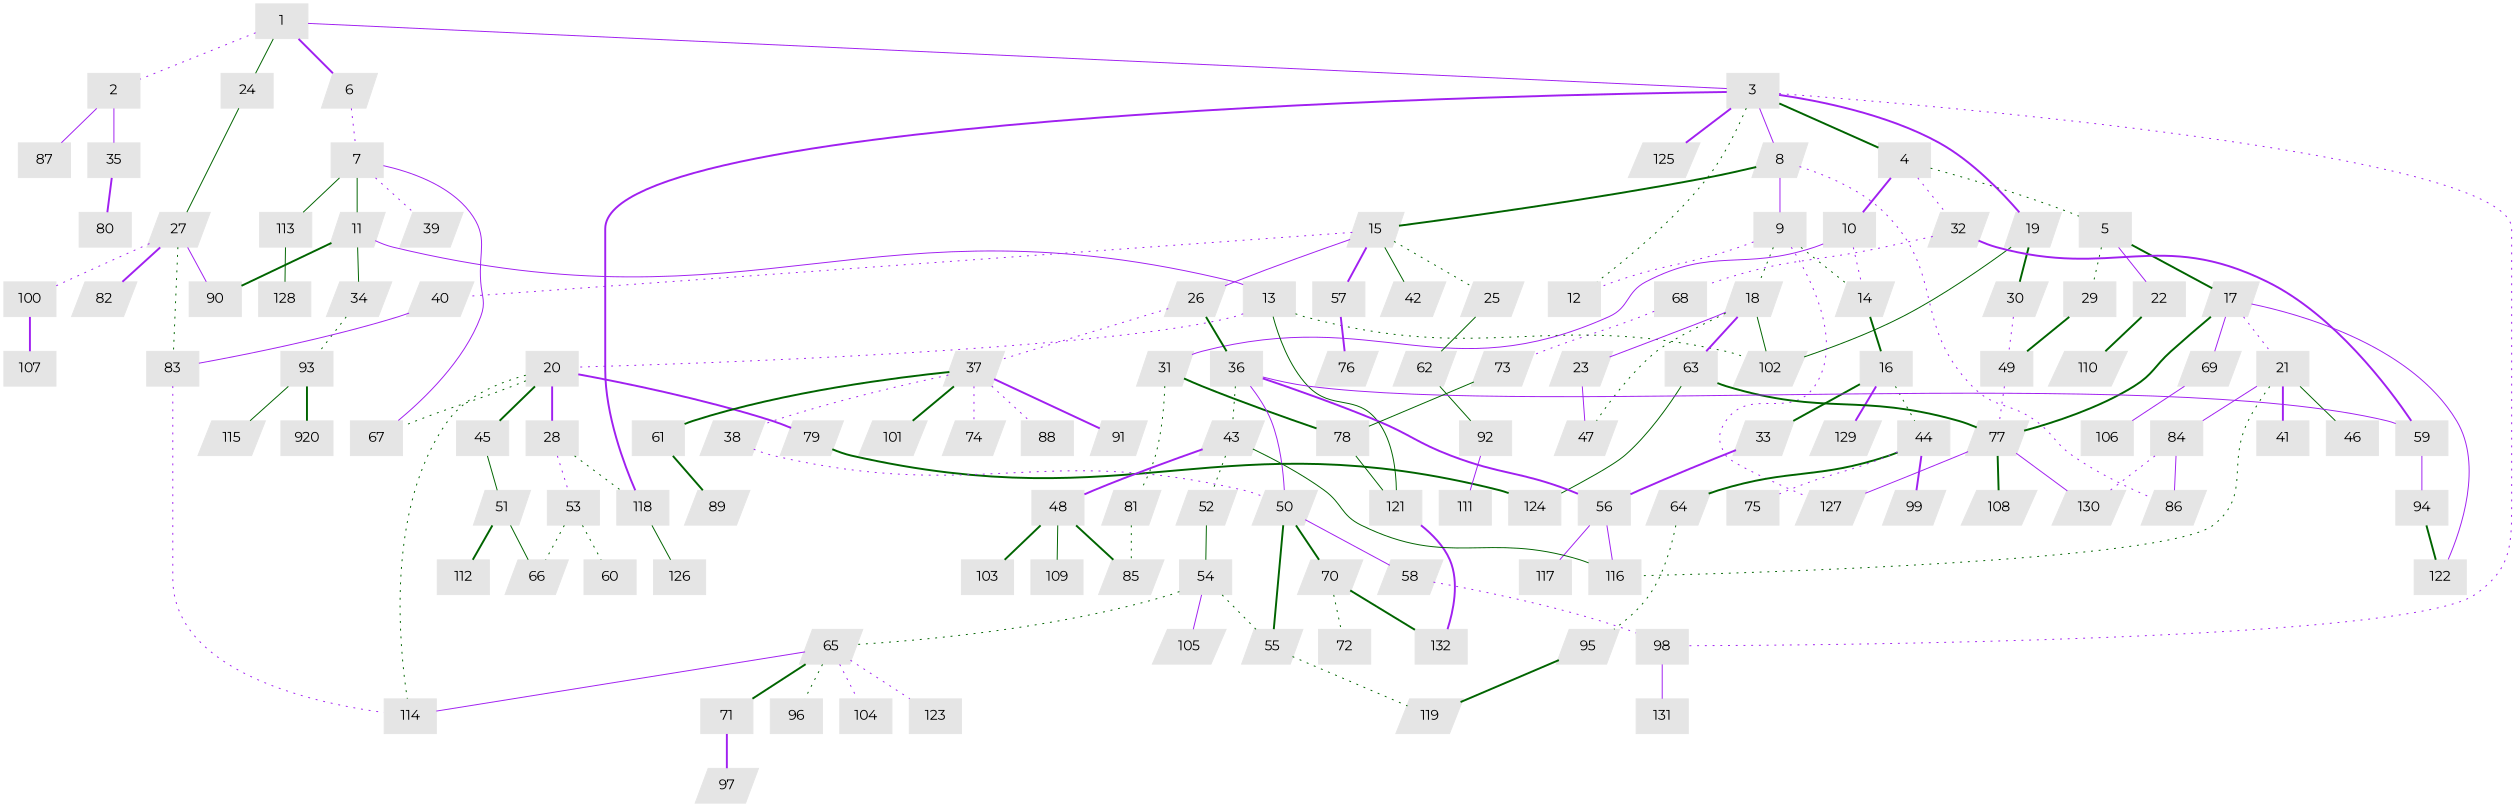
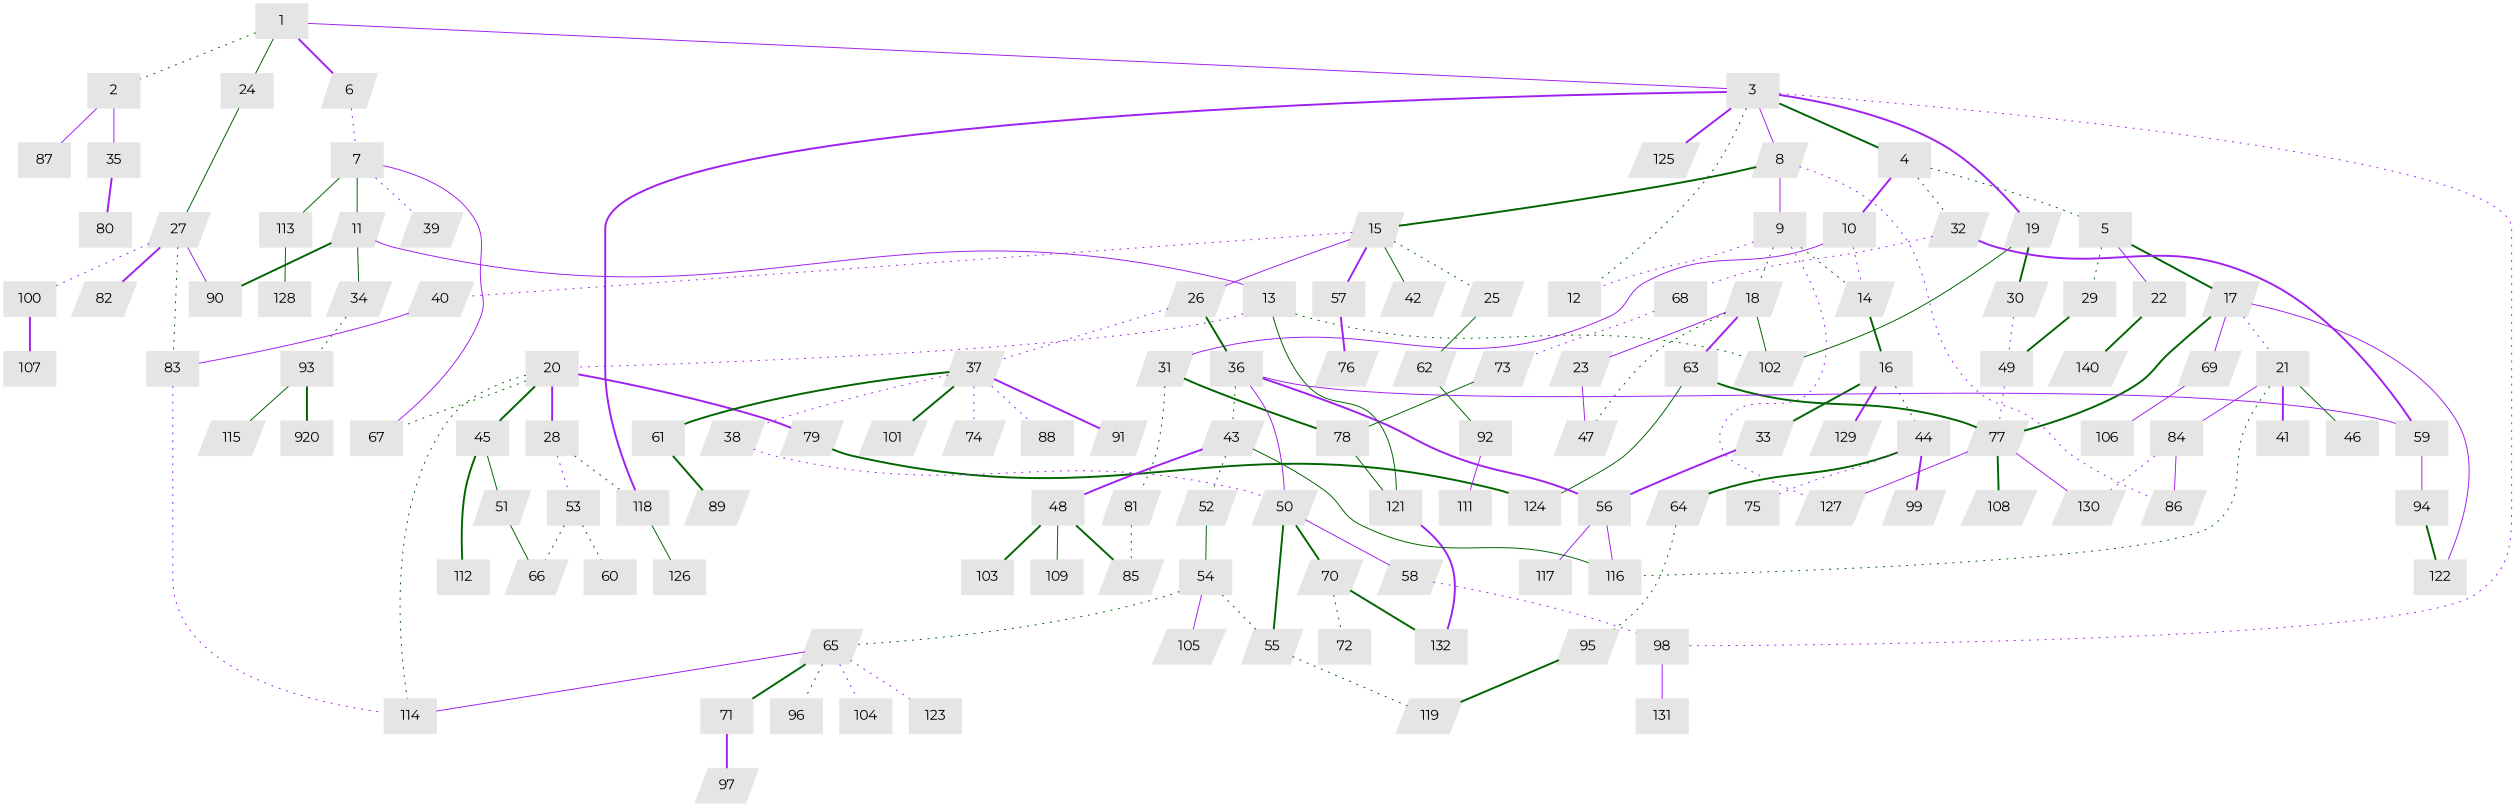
  graph {
    fontname=Montserrat
    node [color=gray90 fontname=Montserrat shape=box style=filled]
    edge [color=purple fontname=Montserrat style=dotted]
    1
    2
    3
    6 [shape=parallelogram]
    24
    35
    87
    4
    8 [shape=parallelogram]
    12
    19 [shape=parallelogram]
    98
    118
    125 [shape=parallelogram]
    7
    27 [shape=parallelogram]
    80
    5
    10
    32 [shape=parallelogram]
    9
    15 [shape=parallelogram]
    86 [shape=parallelogram]
    102 [shape=parallelogram]
    30 [shape=parallelogram]
    131
    126
    17 [shape=parallelogram]
    22
    29
    14 [shape=parallelogram]
    31 [shape=parallelogram]
    59
    68
    21
    69 [shape=parallelogram]
    77 [shape=parallelogram]
    122
-   110 [shape=parallelogram]
+   110 [shape=parallelogram label=140]
    49
    11 [shape=parallelogram]
    39 [shape=parallelogram]
    67
    113
    13
    34 [shape=parallelogram]
    90
    128
    18 [shape=parallelogram]
    127 [shape=parallelogram]
    25 [shape=parallelogram]
    26 [shape=parallelogram]
    40 [shape=parallelogram]
    42 [shape=parallelogram]
    57
    16
    23 [shape=parallelogram]
    47 [shape=parallelogram]
    63
    78
    81 [shape=parallelogram]
    20
    121
    93
    28
    45
    79 [shape=parallelogram]
    114
    132
    33 [shape=parallelogram]
    44
    129 [shape=parallelogram]
    62 [shape=parallelogram]
    36
    37 [shape=parallelogram]
    83
    76 [shape=parallelogram]
    56
    64 [shape=parallelogram]
    75
    99 [shape=parallelogram]
    41
    46
    84
    116
    106
    108 [shape=parallelogram]
    130 [shape=parallelogram]
    124
    53
    51 [shape=parallelogram]
    82 [shape=parallelogram]
    100
    92
    43 [shape=parallelogram]
    50 [shape=parallelogram]
    38 [shape=parallelogram]
    61
    74 [shape=parallelogram]
    88
    91 [shape=parallelogram]
    101 [shape=parallelogram]
    107
    66 [shape=parallelogram]
    60
    85 [shape=parallelogram]
    94
    73 [shape=parallelogram]
    117
    115 [shape=parallelogram]
    n111 [label=920]
    48
    52 [shape=parallelogram]
    55 [shape=parallelogram]
    58 [shape=parallelogram]
    70 [shape=parallelogram]
    89 [shape=parallelogram]
    103
    109
    54
    95 [shape=parallelogram]
    112
    119 [shape=parallelogram]
    72
    65 [shape=parallelogram]
    105 [shape=parallelogram]
    71
    96
    104
    123
    111
    97 [shape=parallelogram]
-   1 -- 2
+   1 -- 2 [color=darkgreen]
    1 -- 3 [style=solid]
    1 -- 6 [style=bold]
    1 -- 24 [color=darkgreen style=solid]
    2 -- 35 [style=solid]
    2 -- 87 [style=solid]
    3 -- 4 [color=darkgreen style=bold]
    3 -- 8 [style=solid]
    3 -- 12 [color=darkgreen]
    3 -- 19 [style=bold]
    3 -- 98
    3 -- 118 [style=bold]
    3 -- 125 [style=bold]
    6 -- 7
    24 -- 27 [color=darkgreen style=solid]
    35 -- 80 [style=bold]
    4 -- 5 [color=darkgreen]
    4 -- 10 [style=bold]
-   4 -- 32
+   4 -- 32 [color=darkgreen]
    8 -- 9 [style=solid]
    8 -- 15 [color=darkgreen style=bold]
    8 -- 86
    19 -- 102 [color=darkgreen style=solid]
    19 -- 30 [color=darkgreen style=bold]
    98 -- 131 [style=solid]
    118 -- 126 [color=darkgreen style=solid]
    7 -- 11 [color=darkgreen style=solid]
    7 -- 39
    7 -- 67 [style=solid]
    7 -- 113 [color=darkgreen style=solid]
    27 -- 90 [style=solid]
    27 -- 83 [color=darkgreen]
    27 -- 82 [style=bold]
    27 -- 100
    5 -- 17 [color=darkgreen style=bold]
    5 -- 22 [style=solid]
    5 -- 29 [color=darkgreen]
    10 -- 14
    10 -- 31 [style=solid]
    32 -- 59 [style=bold]
    32 -- 68
    9 -- 12
    9 -- 14 [color=darkgreen]
    9 -- 18 [color=darkgreen]
    9 -- 127
    15 -- 25 [color=darkgreen]
    15 -- 26 [style=solid]
    15 -- 40
    15 -- 42 [color=darkgreen style=solid]
    15 -- 57 [style=bold]
    30 -- 49
    17 -- 21
    17 -- 69 [style=solid]
    17 -- 77 [color=darkgreen style=bold]
    17 -- 122 [style=solid]
    22 -- 110 [color=darkgreen style=bold]
    29 -- 49 [color=darkgreen style=bold]
    14 -- 16 [color=darkgreen style=bold]
    31 -- 78 [color=darkgreen style=bold]
    31 -- 81 [color=darkgreen]
    59 -- 94 [style=solid]
    68 -- 73
    21 -- 41 [style=bold]
    21 -- 46 [color=darkgreen style=solid]
    21 -- 84 [style=solid]
    21 -- 116 [color=darkgreen]
    69 -- 106 [style=solid]
    77 -- 127 [style=solid]
    77 -- 108 [color=darkgreen style=bold]
    77 -- 130 [style=solid]
    49 -- 77
    11 -- 13 [style=solid]
    11 -- 34 [color=darkgreen style=solid]
    11 -- 90 [color=darkgreen style=bold]
    113 -- 128 [color=darkgreen style=solid]
    13 -- 102 [color=darkgreen]
    13 -- 20
    13 -- 121 [color=darkgreen style=solid]
    34 -- 93 [color=darkgreen]
    18 -- 102 [color=darkgreen style=solid]
    18 -- 23 [style=solid]
    18 -- 47 [color=darkgreen]
    18 -- 63 [style=bold]
    25 -- 62 [color=darkgreen style=solid]
    26 -- 36 [color=darkgreen style=bold]
    26 -- 37
    40 -- 83 [style=solid]
    57 -- 76 [style=bold]
    16 -- 33 [color=darkgreen style=bold]
    16 -- 44 [color=darkgreen]
    16 -- 129 [style=bold]
    23 -- 47 [style=solid]
    63 -- 77 [color=darkgreen style=bold]
    63 -- 124 [color=darkgreen style=solid]
    78 -- 121 [color=darkgreen style=solid]
    81 -- 85 [color=darkgreen]
    20 -- 67 [color=darkgreen]
    20 -- 28 [style=bold]
    20 -- 45 [color=darkgreen style=bold]
    20 -- 79 [style=bold]
    20 -- 114 [color=darkgreen]
    121 -- 132 [style=bold]
    93 -- 115 [color=darkgreen style=solid]
    93 -- n111 [color=darkgreen style=bold]
    28 -- 118 [color=darkgreen]
    28 -- 53
    45 -- 51 [color=darkgreen style=solid]
    79 -- 124 [color=darkgreen style=bold]
    33 -- 56 [style=bold]
    44 -- 64 [color=darkgreen style=bold]
    44 -- 75
    44 -- 99 [style=bold]
    62 -- 92 [color=darkgreen style=solid]
    36 -- 59 [style=solid]
    36 -- 56 [style=bold]
    36 -- 43 [color=darkgreen]
    36 -- 50 [style=solid]
    37 -- 38
    37 -- 61 [color=darkgreen style=bold]
    37 -- 74
    37 -- 88
    37 -- 91 [style=bold]
    37 -- 101 [color=darkgreen style=bold]
    83 -- 114
    56 -- 116 [style=solid]
    56 -- 117 [style=solid]
    64 -- 95 [color=darkgreen]
    84 -- 86 [style=solid]
    84 -- 130
    53 -- 66 [color=darkgreen]
    53 -- 60 [color=darkgreen]
    51 -- 66 [color=darkgreen style=solid]
-   51 -- 112 [color=darkgreen style=bold]
+   45 -- 112 [color=darkgreen style=bold]
    100 -- 107 [style=bold]
    92 -- 111 [style=solid]
    43 -- 116 [color=darkgreen style=solid]
    43 -- 48 [style=bold]
    43 -- 52 [color=darkgreen]
    50 -- 55 [color=darkgreen style=bold]
    50 -- 58 [style=solid]
    50 -- 70 [color=darkgreen style=bold]
    38 -- 50
    61 -- 89 [color=darkgreen style=bold]
    94 -- 122 [color=darkgreen style=bold]
    73 -- 78 [color=darkgreen style=solid]
    48 -- 85 [color=darkgreen style=bold]
    48 -- 103 [color=darkgreen style=bold]
    48 -- 109 [color=darkgreen style=solid]
    52 -- 54 [color=darkgreen style=solid]
    55 -- 119 [color=darkgreen]
    58 -- 98
    70 -- 132 [color=darkgreen style=bold]
    70 -- 72 [color=darkgreen]
    54 -- 55 [color=darkgreen]
    54 -- 65 [color=darkgreen]
    54 -- 105 [style=solid]
    95 -- 119 [color=darkgreen style=bold]
    65 -- 114 [style=solid]
    65 -- 71 [color=darkgreen style=bold]
    65 -- 96 [color=darkgreen]
    65 -- 104
    65 -- 123
    71 -- 97 [style=bold]
  }
